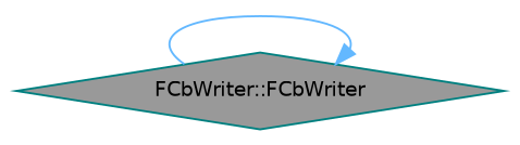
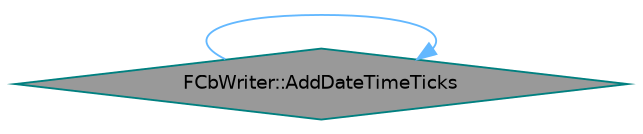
  digraph {
    rankdir=RL
-   n1 [color=teal fillcolor=grey60 fontcolor=black fontname=Helvetica fontsize=10 height=0.2 label="FCbWriter::FCbWriter" shape=diamond style=filled width=0.4]
+   n1 [color=teal fillcolor=grey60 fontcolor=black fontname=Helvetica fontsize=10 height=0.2 label="FCbWriter::AddDateTimeTicks" shape=diamond style=filled width=0.4]
    n1 -> n1 [color=steelblue1 dir=back fontname=Helvetica fontsize=10 labelfontname=Helvetica labelfontsize=10 style=solid]
  }
